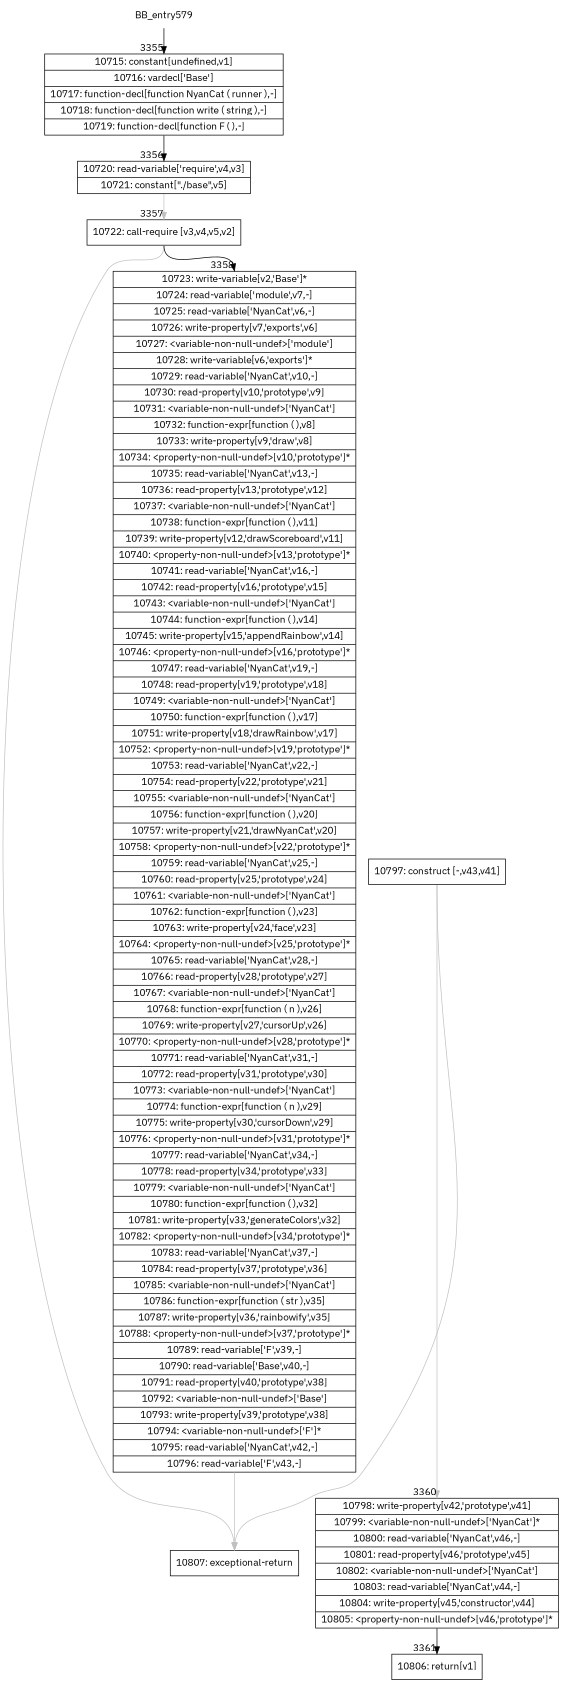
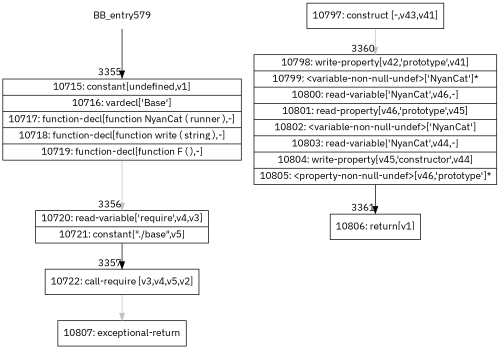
  digraph {
    fontname="IBM Plex Sans"
    rankdir=TD
    node [fontname="IBM Plex Sans" shape=record]
    edge [fontname="IBM Plex Sans" headport=n tailport=s]
    n1 [label=BB_entry579 shape=none]
    n2 [label="{10715: constant[undefined,v1]|10716: vardecl['Base']|10717: function-decl[function NyanCat ( runner ),-]|10718: function-decl[function write ( string ),-]|10719: function-decl[function F ( ),-]}"]
    n3 [label="{10720: read-variable['require',v4,v3]|10721: constant[\"./base\",v5]}"]
    n4 [label="{10722: call-require [v3,v4,v5,v2]}"]
    n5 [label="{10807: exceptional-return}"]
-   n6 [label="{10723: write-variable[v2,'Base']*|10724: read-variable['module',v7,-]|10725: read-variable['NyanCat',v6,-]|10726: write-property[v7,'exports',v6]|10727: \<variable-non-null-undef\>['module']|10728: write-variable[v6,'exports']*|10729: read-variable['NyanCat',v10,-]|10730: read-property[v10,'prototype',v9]|10731: \<variable-non-null-undef\>['NyanCat']|10732: function-expr[function ( ),v8]|10733: write-property[v9,'draw',v8]|10734: \<property-non-null-undef\>[v10,'prototype']*|10735: read-variable['NyanCat',v13,-]|10736: read-property[v13,'prototype',v12]|10737: \<variable-non-null-undef\>['NyanCat']|10738: function-expr[function ( ),v11]|10739: write-property[v12,'drawScoreboard',v11]|10740: \<property-non-null-undef\>[v13,'prototype']*|10741: read-variable['NyanCat',v16,-]|10742: read-property[v16,'prototype',v15]|10743: \<variable-non-null-undef\>['NyanCat']|10744: function-expr[function ( ),v14]|10745: write-property[v15,'appendRainbow',v14]|10746: \<property-non-null-undef\>[v16,'prototype']*|10747: read-variable['NyanCat',v19,-]|10748: read-property[v19,'prototype',v18]|10749: \<variable-non-null-undef\>['NyanCat']|10750: function-expr[function ( ),v17]|10751: write-property[v18,'drawRainbow',v17]|10752: \<property-non-null-undef\>[v19,'prototype']*|10753: read-variable['NyanCat',v22,-]|10754: read-property[v22,'prototype',v21]|10755: \<variable-non-null-undef\>['NyanCat']|10756: function-expr[function ( ),v20]|10757: write-property[v21,'drawNyanCat',v20]|10758: \<property-non-null-undef\>[v22,'prototype']*|10759: read-variable['NyanCat',v25,-]|10760: read-property[v25,'prototype',v24]|10761: \<variable-non-null-undef\>['NyanCat']|10762: function-expr[function ( ),v23]|10763: write-property[v24,'face',v23]|10764: \<property-non-null-undef\>[v25,'prototype']*|10765: read-variable['NyanCat',v28,-]|10766: read-property[v28,'prototype',v27]|10767: \<variable-non-null-undef\>['NyanCat']|10768: function-expr[function ( n ),v26]|10769: write-property[v27,'cursorUp',v26]|10770: \<property-non-null-undef\>[v28,'prototype']*|10771: read-variable['NyanCat',v31,-]|10772: read-property[v31,'prototype',v30]|10773: \<variable-non-null-undef\>['NyanCat']|10774: function-expr[function ( n ),v29]|10775: write-property[v30,'cursorDown',v29]|10776: \<property-non-null-undef\>[v31,'prototype']*|10777: read-variable['NyanCat',v34,-]|10778: read-property[v34,'prototype',v33]|10779: \<variable-non-null-undef\>['NyanCat']|10780: function-expr[function ( ),v32]|10781: write-property[v33,'generateColors',v32]|10782: \<property-non-null-undef\>[v34,'prototype']*|10783: read-variable['NyanCat',v37,-]|10784: read-property[v37,'prototype',v36]|10785: \<variable-non-null-undef\>['NyanCat']|10786: function-expr[function ( str ),v35]|10787: write-property[v36,'rainbowify',v35]|10788: \<property-non-null-undef\>[v37,'prototype']*|10789: read-variable['F',v39,-]|10790: read-variable['Base',v40,-]|10791: read-property[v40,'prototype',v38]|10792: \<variable-non-null-undef\>['Base']|10793: write-property[v39,'prototype',v38]|10794: \<variable-non-null-undef\>['F']*|10795: read-variable['NyanCat',v42,-]|10796: read-variable['F',v43,-]}"]
    n7 [label="{10797: construct [-,v43,v41]}"]
    n8 [label="{10798: write-property[v42,'prototype',v41]|10799: \<variable-non-null-undef\>['NyanCat']*|10800: read-variable['NyanCat',v46,-]|10801: read-property[v46,'prototype',v45]|10802: \<variable-non-null-undef\>['NyanCat']|10803: read-variable['NyanCat',v44,-]|10804: write-property[v45,'constructor',v44]|10805: \<property-non-null-undef\>[v46,'prototype']*}"]
    n9 [label="{10806: return[v1]}"]
    n1 -> n2 [headlabel="    3355"]
-   n2 -> n3 [headlabel="      3356"]
-   n3 -> n4 [headlabel="      3357" color=gray]
+   n2 -> n3 [headlabel="      3356" color=gray]
+   n3 -> n4 [headlabel="      3357"]
    n4 -> n5 [color=gray]
-   n4 -> n6 [headlabel="      3358"]
-   n6 -> n5 [color=gray]
-   n7 -> n5 [color=gray]
    n7 -> n8 [color=gray headlabel="      3360"]
    n8 -> n9 [headlabel="      3361"]
  }
